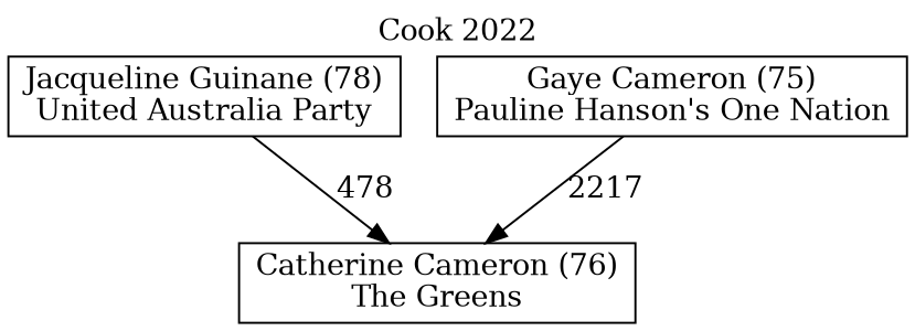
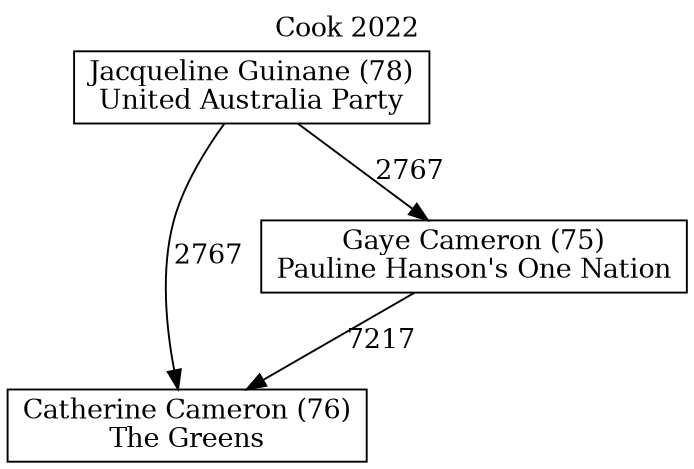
  digraph {
    label="Cook 2022"
    labelloc=t
    mclimit=10
    node [shape=box]
    n1 [label="Jacqueline Guinane (78)\nUnited Australia Party"]
    n2 [label="Catherine Cameron (76)\nThe Greens"]
    n3 [label="Gaye Cameron (75)\nPauline Hanson's One Nation"]
-   n1 -> n2 [label=478]
-   n3 -> n2 [label=2217]
+   n1 -> n2 [label=2767]
+   n1 -> n3 [label=2767]
+   n3 -> n2 [label=7217]
  }
